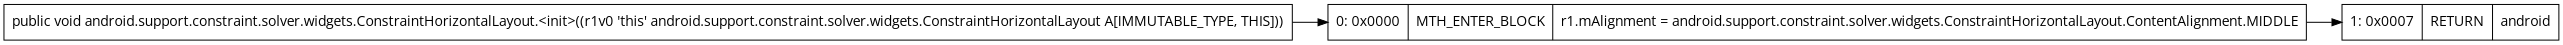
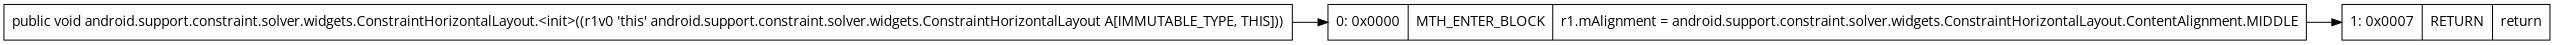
  digraph {
    rankdir=LR
    fontname="Open Sans"
    node [shape=record fontname="Open Sans"]
    edge [fontname="Open Sans"]
    n1 [label="{0\:\ 0x0000|MTH_ENTER_BLOCK\l|r1.mAlignment = android.support.constraint.solver.widgets.ConstraintHorizontalLayout.ContentAlignment.MIDDLE\l}"]
-   n2 [label="{1\:\ 0x0007|RETURN\l|android\l}"]
+   n2 [label="{1\:\ 0x0007|RETURN\l|return\l}"]
    n3 [label="{public void android.support.constraint.solver.widgets.ConstraintHorizontalLayout.\<init\>((r1v0 'this' android.support.constraint.solver.widgets.ConstraintHorizontalLayout A[IMMUTABLE_TYPE, THIS])) }"]
    n1 -> n2
    n3 -> n1
  }
